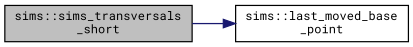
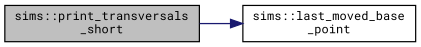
  digraph {
    rankdir=LR
    fontname="Roboto Mono"
    node [color=black fontname="Roboto Mono" fontsize=10 shape=record style=filled]
-   n1 [fillcolor=grey75 fontcolor=black height=0.2 label="sims::sims_transversals\l_short" width=0.4]
+   n1 [fillcolor=grey75 fontcolor=black height=0.2 label="sims::print_transversals\l_short" width=0.4]
    n2 [fillcolor=white height=0.2 label="sims::last_moved_base\l_point" width=0.4]
    n1 -> n2 [color=midnightblue fontname="Roboto Mono" fontsize=10 labelfontname=Helvetica labelfontsize=10 style=solid]
  }
